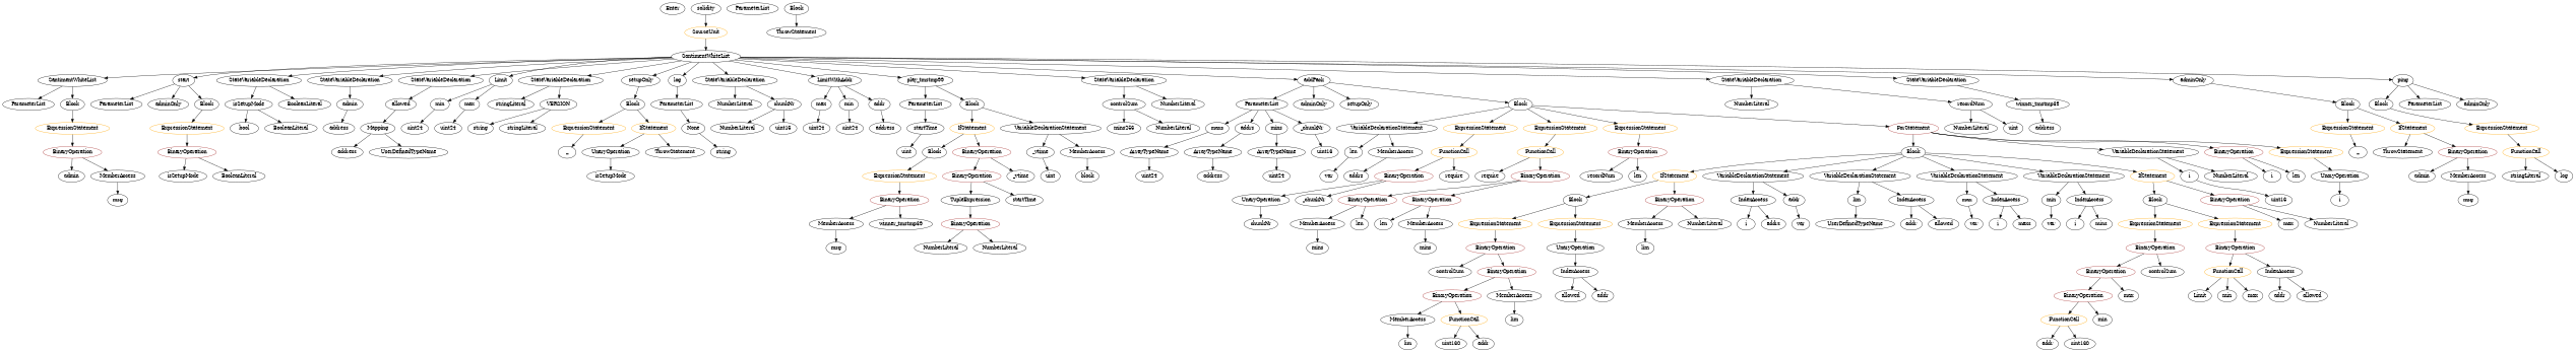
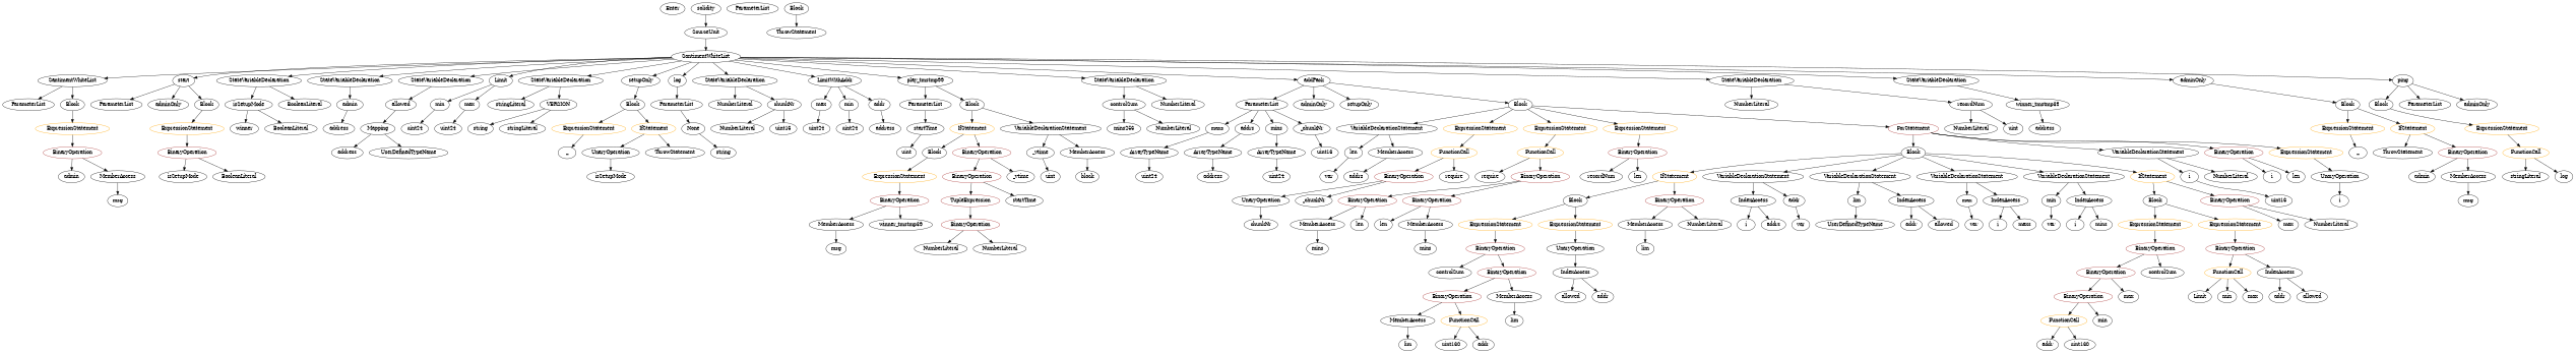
  strict digraph {
    node [color=black]
    Enter [height=0.5 width=0.83628 color=""]
    n2 [height=0.5 label=mins width=0.78084]
    n3 [height=0.5 label=ThrowStatement width=2.0006]
    n4 [height=0.5 label=i width=0.75]
    n5 [height=0.5 label=IndexAccess width=1.6402]
    n6 [height=0.5 label=allowed width=1.0858]
    n7 [height=0.5 label=addr width=0.76697]
-   n8 [height=0.5 label=TupleExpression width=2.0422]
+   n8 [color=brown height=0.5 label=TupleExpression width=2.0422]
    n9 [color=brown height=0.5 label=BinaryOperation width=1.9867]
    n10 [height=0.5 label=NumberLiteral width=1.765]
    n11 [height=0.5 label=NumberLiteral width=1.765]
    n12 [height=0.5 label=stringLiteral width=1.5016]
    n13 [height=0.5 label=SantimentWhiteList width=2.3055]
    n14 [height=0.5 label=ParameterList width=1.7095]
    n15 [height=0.5 label=Block width=0.90558]
    n16 [color=orange height=0.5 label=ExpressionStatement width=2.458]
    n17 [color=brown height=0.5 label=BinaryOperation width=1.9867]
    n18 [height=0.5 label=i width=0.75]
    n19 [height=0.5 label=_ width=0.75]
    n20 [height=0.5 label=maxs width=0.83628]
    n21 [height=0.5 label=ArrayTypeName width=2.0145]
    n22 [height=0.5 label=uint24 width=0.91945]
    n23 [height=0.5 label=NumberLiteral width=1.765]
    n24 [height=0.5 label=start width=0.75]
    n25 [height=0.5 label=ParameterList width=1.7095]
    n26 [height=0.5 label=adminOnly width=1.4184]
    n27 [height=0.5 label=Block width=0.90558]
    n28 [color=orange height=0.5 label=ExpressionStatement width=2.458]
    n29 [color=brown height=0.5 label=BinaryOperation width=1.9867]
    n30 [height=0.5 label=min width=0.75]
    n31 [height=0.5 label=uint24 width=0.91945]
    n32 [height=0.5 label=VariableDeclarationStatement width=3.3174]
    n33 [height=0.5 label=len width=0.75]
    n34 [height=0.5 label=MemberAccess width=1.9174]
    n35 [height=0.5 label=var width=0.75]
    n36 [height=0.5 label=addrs width=0.87786]
    n37 [height=0.5 label=controlSum width=1.5016]
    n38 [height=0.5 label=isSetupMode width=1.6679]
    n39 [height=0.5 label=MemberAccess width=1.9174]
    n40 [height=0.5 label=mins width=0.78084]
    n41 [height=0.5 label=Block width=0.90558]
    n42 [color=orange height=0.5 label=ExpressionStatement width=2.458]
    n43 [color=orange height=0.5 label=FunctionCall width=1.6125]
    n44 [height=0.5 label=log width=0.75]
    n45 [height=0.5 label=len width=0.75]
    n46 [height=0.5 label=recordNum width=1.4739]
    n47 [height=0.5 label=ParameterList width=1.7095]
    n48 [height=0.5 label=string width=0.864]
    n49 [height=0.5 label=stringLiteral width=1.5016]
    n50 [color=orange height=0.5 label=IfStatement width=1.4739]
    n51 [height=0.5 label=Block width=0.90558]
    n52 [color=brown height=0.5 label=BinaryOperation width=1.9867]
    n53 [color=orange height=0.5 label=ExpressionStatement width=2.458]
    n54 [color=orange height=0.5 label=ExpressionStatement width=2.458]
    n55 [height=0.5 label=MemberAccess width=1.9174]
    n56 [height=0.5 label=NumberLiteral width=1.765]
    n57 [color=brown height=0.5 label=BinaryOperation width=1.9867]
    n58 [height=0.5 label=UnaryOperation width=1.9452]
    n59 [height=0.5 label=lim width=0.75]
    n60 [height=0.5 label=addr width=0.76697]
    n61 [height=0.5 label=ThrowStatement width=2.0006]
    n62 [height=0.5 label=addrs width=0.87786]
    n63 [height=0.5 label=ArrayTypeName width=2.0145]
    n64 [height=0.5 label=address width=1.0996]
    n65 [height=0.5 label=i width=0.75]
    n66 [color=brown height=0.5 label=BinaryOperation width=1.9867]
    n67 [color=brown height=0.5 label=BinaryOperation width=1.9867]
    n68 [height=0.5 label=MemberAccess width=1.9174]
    n69 [height=0.5 label=UserDefinedTypeName width=2.7214]
    n70 [color=brown height=0.5 label=BinaryOperation width=1.9867]
    n71 [color=brown height=0.5 label=BinaryOperation width=1.9867]
    n72 [height=0.5 label=max width=0.75]
    n73 [color=orange height=0.5 label=FunctionCall width=1.6125]
    n74 [height=0.5 label=min width=0.75]
    n75 [height=0.5 label=uint160 width=1.0442]
    n76 [height=0.5 label=VariableDeclarationStatement width=3.3174]
    n77 [height=0.5 label=IndexAccess width=1.6402]
    n78 [height=0.5 label=addr width=0.76697]
    n79 [height=0.5 label=addrs width=0.87786]
    n80 [height=0.5 label=var width=0.75]
    n81 [height=0.5 label=NumberLiteral width=1.765]
    n82 [height=0.5 label=min width=0.75]
    n83 [height=0.5 label=var width=0.75]
    n84 [height=0.5 label=lim width=0.75]
    n85 [height=0.5 label=UnaryOperation width=1.9452]
    n86 [height=0.5 label=chunkNr width=1.1828]
    n87 [height=0.5 label=ParameterList width=1.7095]
    n88 [height=0.5 label=startTime width=1.266]
    n89 [height=0.5 label=uint width=0.75]
    n90 [height=0.5 label=ParameterList width=1.7095]
    n91 [height=0.5 label=string width=0.864]
    n92 [height=0.5 label=ArrayTypeName width=2.0145]
    n93 [height=0.5 label=uint24 width=0.91945]
    n94 [height=0.5 label=msg width=0.75]
    n95 [color=orange height=0.5 label=ExpressionStatement width=2.458]
    n96 [color=orange height=0.5 label=FunctionCall width=1.6125]
    n97 [color=brown height=0.5 label=BinaryOperation width=1.9867]
    n98 [height=0.5 label=require width=1.0026]
    n99 [height=0.5 label=_chunkNr width=1.3214]
    n100 [color=brown height=0.5 label=BinaryOperation width=1.9867]
    n101 [height=0.5 label=startTime width=1.266]
    n102 [height=0.5 label=mins width=0.78084]
    n103 [color=orange height=0.5 label=IfStatement width=1.4739]
    n104 [height=0.5 label=Block width=0.90558]
    n105 [color=brown height=0.5 label=BinaryOperation width=1.9867]
    n106 [color=orange height=0.5 label=ExpressionStatement width=2.458]
    n107 [height=0.5 label=_vtime width=0.98875]
    n108 [color=brown height=0.5 label=BinaryOperation width=1.9867]
    n109 [color=orange height=0.5 label=ExpressionStatement width=2.458]
    n110 [height=0.5 label=_ width=0.75]
    n111 [height=0.5 label=MemberAccess width=1.9174]
    n112 [height=0.5 label=winner_tmstmp39 width=2.1392]
    n113 [height=0.5 label=msg width=0.75]
    n114 [height=0.5 label=uint160 width=1.0442]
    n115 [height=0.5 label=admin width=0.91945]
    n116 [height=0.5 label=Block width=0.90558]
    n117 [height=0.5 label=VariableDeclarationStatement width=3.3174]
    n118 [height=0.5 label=VariableDeclarationStatement width=3.3174]
    n119 [height=0.5 label=VariableDeclarationStatement width=3.3174]
    n120 [color=orange height=0.5 label=IfStatement width=1.4739]
    n121 [height=0.5 label=lim width=0.75]
    n122 [height=0.5 label=IndexAccess width=1.6402]
    n123 [height=0.5 label=max width=0.75]
    n124 [height=0.5 label=IndexAccess width=1.6402]
    n125 [height=0.5 label=IndexAccess width=1.6402]
    n126 [height=0.5 label=Block width=0.90558]
    n127 [color=brown height=0.5 label=BinaryOperation width=1.9867]
    n128 [height=0.5 label=addr width=0.76697]
    n129 [height=0.5 label=allowed width=1.0858]
    n130 [height=0.5 label=var width=0.75]
    n131 [height=0.5 label=maxs width=0.83628]
    n132 [height=0.5 label=i width=0.75]
    n133 [height=0.5 label=mins width=0.78084]
    n134 [color=orange height=0.5 label=ExpressionStatement width=2.458]
    n135 [color=orange height=0.5 label=ExpressionStatement width=2.458]
    n136 [height=0.5 label=max width=0.75]
    n137 [height=0.5 label=NumberLiteral width=1.765]
    n138 [height=0.5 label=ParameterList width=1.7095]
    n139 [height=0.5 label=_chunkNr width=1.3214]
    n140 [height=0.5 label=uint16 width=0.91945]
    n141 [height=0.5 label=addr width=0.76697]
    n142 [height=0.5 label=adminOnly width=1.4184]
    n143 [height=0.5 label=Block width=0.90558]
    n144 [color=orange height=0.5 label=ExpressionStatement width=2.458]
    n145 [color=orange height=0.5 label=IfStatement width=1.4739]
    n146 [color=brown height=0.5 label=BinaryOperation width=1.9867]
    n147 [height=0.5 label=MemberAccess width=1.9174]
    n148 [color=brown height=0.5 label=BinaryOperation width=1.9867]
    n149 [height=0.5 label=address width=1.0996]
    n150 [height=0.5 label=NumberLiteral width=1.765]
    n151 [height=0.5 label=_vtime width=0.98875]
    n152 [height=0.5 label=uint width=0.75]
    n153 [height=0.5 label=StateVariableDeclaration width=2.8184]
    n154 [height=0.5 label=isSetupMode width=1.6679]
    n155 [height=0.5 label=BooleanLiteral width=1.7788]
-   n156 [height=0.5 label=bool width=0.76697]
+   n156 [height=0.5 label=winner width=0.76697]
    n157 [height=0.5 label=BooleanLiteral width=1.7788]
    n158 [height=0.5 label=StateVariableDeclaration width=2.8184]
    n159 [height=0.5 label=admin width=0.91945]
    n160 [height=0.5 label=address width=1.0996]
    n161 [height=0.5 label=StateVariableDeclaration width=2.8184]
    n162 [height=0.5 label=allowed width=1.0858]
    n163 [height=0.5 label=Mapping width=1.2105]
    n164 [height=0.5 label=address width=1.0996]
    n165 [height=0.5 label=UserDefinedTypeName width=2.7214]
    n166 [height=0.5 label=len width=0.75]
    n167 [height=0.5 label=Limit width=0.82242]
    n168 [height=0.5 label=max width=0.75]
    n169 [height=0.5 label=uint24 width=0.91945]
    n170 [color=brown height=0.5 label=BinaryOperation width=1.9867]
    n171 [color=orange height=0.5 label=FunctionCall width=1.6125]
    n172 [height=0.5 label=IndexAccess width=1.6402]
    n173 [height=0.5 label=Limit width=0.82242]
    n174 [height=0.5 label=min width=0.75]
    n175 [height=0.5 label=max width=0.75]
    n176 [height=0.5 label=allowed width=1.0858]
    n177 [height=0.5 label=MemberAccess width=1.9174]
    n178 [color=orange height=0.5 label=FunctionCall width=1.6125]
    n179 [height=0.5 label=addr width=0.76697]
    n180 [height=0.5 label=SantimentWhiteList width=2.3055]
    n181 [height=0.5 label=StateVariableDeclaration width=2.8184]
    n182 [height=0.5 label=setupOnly width=1.3491]
    n183 [height=0.5 label=log width=0.75]
    n184 [height=0.5 label=StateVariableDeclaration width=2.8184]
    n185 [height=0.5 label=LimitWithAddr width=1.862]
    n186 [height=0.5 label=play_tmstmp99 width=1.8897]
    n187 [height=0.5 label=StateVariableDeclaration width=2.8184]
    n188 [height=0.5 label=addPack width=1.1967]
    n189 [height=0.5 label=StateVariableDeclaration width=2.8184]
    n190 [height=0.5 label=StateVariableDeclaration width=2.8184]
    n191 [height=0.5 label=adminOnly width=1.4184]
    n192 [height=0.5 label=ping width=0.75]
    n193 [height=0.5 label=VERSION width=1.4184]
    n194 [height=0.5 label=Block width=0.90558]
    n195 [height=0.5 label=ParameterList width=1.7095]
    n196 [height=0.5 label=NumberLiteral width=1.765]
    n197 [height=0.5 label=chunkNr width=1.1828]
    n198 [height=0.5 label=max width=0.75]
    n199 [height=0.5 label=min width=0.75]
    n200 [height=0.5 label=addr width=0.76697]
    n201 [height=0.5 label=Block width=0.90558]
    n202 [height=0.5 label=controlSum width=1.5016]
    n203 [height=0.5 label=NumberLiteral width=1.765]
    n204 [height=0.5 label=setupOnly width=1.3491]
    n205 [height=0.5 label=Block width=0.90558]
    n206 [height=0.5 label=recordNum width=1.4739]
    n207 [height=0.5 label=winner_tmstmp39 width=2.1392]
    n208 [height=0.5 label=adminOnly width=1.4184]
    n209 [height=0.5 label=stringLiteral width=1.5016]
    n210 [color=orange height=0.5 label=IfStatement width=1.4739]
    n211 [height=0.5 label=None width=0.85014]
    n212 [height=0.5 label=uint16 width=0.91945]
    n213 [height=0.5 label=uint24 width=0.91945]
    n214 [height=0.5 label=uint24 width=0.91945]
    n215 [height=0.5 label=VariableDeclarationStatement width=3.3174]
    n216 [height=0.5 label=mins256 width=1.0442]
    n217 [height=0.5 label=NumberLiteral width=1.765]
    n218 [color=orange height=0.5 label=ExpressionStatement width=2.458]
    n219 [color=orange height=0.5 label=ExpressionStatement width=2.458]
    n220 [color=brown height=0.5 label=ForStatement width=1.6818]
    n221 [height=0.5 label=uint width=0.75]
    n222 [height=0.5 label=address width=1.0996]
    n223 [height=0.5 label=Block width=0.90558]
    n224 [height=0.5 label=isSetupMode width=1.6679]
    n225 [color=brown height=0.5 label=BinaryOperation width=1.9867]
    n226 [height=0.5 label=len width=0.75]
    n227 [height=0.5 label=MemberAccess width=1.9174]
-   n228 [color=orange height=0.5 label=SourceUnit width=1.46]
+   n228 [height=0.5 label=SourceUnit width=1.46]
    n229 [height=0.5 label=solidity width=1.0442]
    n230 [height=0.5 label=MemberAccess width=1.9174]
    n231 [height=0.5 label=block width=0.87786]
    n232 [height=0.5 label=i width=0.75]
    n233 [color=brown height=0.5 label=BinaryOperation width=1.9867]
    n234 [height=0.5 label=BooleanLiteral width=1.7788]
    n235 [color=orange height=0.5 label=FunctionCall width=1.6125]
    n236 [height=0.5 label=require width=1.0026]
    n237 [color=brown height=0.5 label=BinaryOperation width=1.9867]
    n238 [height=0.5 label=lim width=0.75]
    n239 [color=brown height=0.5 label=BinaryOperation width=1.9867]
    n240 [height=0.5 label=controlSum width=1.5016]
    n241 [height=0.5 label=VariableDeclarationStatement width=3.3174]
    n242 [color=brown height=0.5 label=BinaryOperation width=1.9867]
    n243 [color=orange height=0.5 label=ExpressionStatement width=2.458]
    n244 [height=0.5 label=i width=0.75]
    n245 [height=0.5 label=NumberLiteral width=1.765]
    n246 [height=0.5 label=len width=0.75]
    n247 [height=0.5 label=UnaryOperation width=1.9452]
    n248 [height=0.5 label=UnaryOperation width=1.9452]
    n249 [height=0.5 label=ThrowStatement width=2.0006]
    n250 [height=0.5 label=admin width=0.91945]
    n251 [height=0.5 label=MemberAccess width=1.9174]
    n252 [height=0.5 label=msg width=0.75]
    n253 [height=0.5 label=uint16 width=0.91945]
    n5 -> n6
    n5 -> n7
    n8 -> n9
    n9 -> n10
    n9 -> n11
    n13 -> n14
    n13 -> n15
    n15 -> n16
    n16 -> n17
    n17 -> n250
    n17 -> n251
    n20 -> n21
    n21 -> n22
    n24 -> n25
    n24 -> n26
    n24 -> n27
    n27 -> n28
    n28 -> n29
    n29 -> n38
    n29 -> n234
    n30 -> n31
    n32 -> n33
    n32 -> n34
    n33 -> n35
    n34 -> n36
    n39 -> n40
    n41 -> n42
    n42 -> n43
    n43 -> n12
    n43 -> n44
    n50 -> n51
    n50 -> n52
    n51 -> n53
    n51 -> n54
    n52 -> n55
    n52 -> n56
    n53 -> n57
    n54 -> n58
    n55 -> n59
    n57 -> n37
    n57 -> n66
    n58 -> n5
    n62 -> n63
    n63 -> n64
    n66 -> n67
    n66 -> n68
    n67 -> n177
    n67 -> n178
    n68 -> n238
    n70 -> n71
    n70 -> n72
    n71 -> n73
    n71 -> n74
    n73 -> n60
    n73 -> n75
    n76 -> n77
    n76 -> n78
    n77 -> n18
    n77 -> n79
    n78 -> n80
    n82 -> n83
    n85 -> n86
    n87 -> n88
    n88 -> n89
    n92 -> n93
    n95 -> n96
    n96 -> n97
    n96 -> n98
    n97 -> n85
    n97 -> n99
    n100 -> n8
    n100 -> n101
    n102 -> n92
    n103 -> n104
    n103 -> n105
    n104 -> n106
    n105 -> n100
    n105 -> n107
    n106 -> n108
    n108 -> n111
    n108 -> n112
    n109 -> n110
    n111 -> n113
    n116 -> n50
    n116 -> n76
    n116 -> n117
    n116 -> n118
    n116 -> n119
    n116 -> n120
    n117 -> n121
    n117 -> n122
    n118 -> n123
    n118 -> n124
    n119 -> n82
    n119 -> n125
    n120 -> n126
    n120 -> n127
    n121 -> n69
    n122 -> n128
    n122 -> n129
    n123 -> n130
    n124 -> n4
    n124 -> n131
    n125 -> n132
    n125 -> n133
    n126 -> n134
    n126 -> n135
    n127 -> n136
    n127 -> n137
    n134 -> n239
    n135 -> n170
    n138 -> n20
    n138 -> n62
    n138 -> n102
    n138 -> n139
    n139 -> n140
    n143 -> n144
    n143 -> n145
    n144 -> n19
    n145 -> n3
    n145 -> n146
    n146 -> n115
    n146 -> n147
    n147 -> n94
    n148 -> n39
    n148 -> n45
    n151 -> n152
    n153 -> n154
    n153 -> n155
    n154 -> n156
    n154 -> n157
    n158 -> n159
    n159 -> n160
    n161 -> n162
    n162 -> n163
    n163 -> n164
    n163 -> n165
    n167 -> n30
    n167 -> n168
    n168 -> n169
    n170 -> n171
    n170 -> n172
    n171 -> n173
    n171 -> n174
    n171 -> n175
    n172 -> n141
    n172 -> n176
    n177 -> n84
    n178 -> n114
    n178 -> n179
    n180 -> n13
    n180 -> n24
    n180 -> n153
    n180 -> n158
    n180 -> n161
    n180 -> n167
    n180 -> n181
    n180 -> n182
    n180 -> n183
    n180 -> n184
    n180 -> n185
    n180 -> n186
    n180 -> n187
    n180 -> n188
    n180 -> n189
    n180 -> n190
    n180 -> n191
    n180 -> n192
    n181 -> n49
    n181 -> n193
    n182 -> n194
    n183 -> n195
    n184 -> n196
    n184 -> n197
    n185 -> n198
    n185 -> n199
    n185 -> n200
    n186 -> n87
    n186 -> n201
    n187 -> n202
    n187 -> n203
    n188 -> n138
    n188 -> n142
    n188 -> n204
    n188 -> n205
    n189 -> n81
    n189 -> n206
    n190 -> n207
    n191 -> n143
    n192 -> n41
    n192 -> n90
    n192 -> n208
    n193 -> n91
    n193 -> n209
    n194 -> n109
    n194 -> n210
    n195 -> n211
    n197 -> n23
    n197 -> n212
    n198 -> n213
    n199 -> n214
    n200 -> n149
    n201 -> n103
    n201 -> n215
    n202 -> n216
    n202 -> n217
    n205 -> n32
    n205 -> n95
    n205 -> n218
    n205 -> n219
    n205 -> n220
    n206 -> n150
    n206 -> n221
    n207 -> n222
    n210 -> n248
    n210 -> n249
    n211 -> n48
    n215 -> n151
    n215 -> n230
    n218 -> n235
    n219 -> n233
    n220 -> n116
    n220 -> n241
    n220 -> n242
    n220 -> n243
    n223 -> n61
    n225 -> n226
    n225 -> n227
    n227 -> n2
    n228 -> n180
    n229 -> n228
    n230 -> n231
    n233 -> n46
    n233 -> n166
    n235 -> n236
    n235 -> n237
    n237 -> n148
    n237 -> n225
    n239 -> n70
    n239 -> n240
    n241 -> n244
    n241 -> n245
    n242 -> n65
    n242 -> n246
    n243 -> n247
    n244 -> n253
    n247 -> n232
    n248 -> n224
    n251 -> n252
  }
